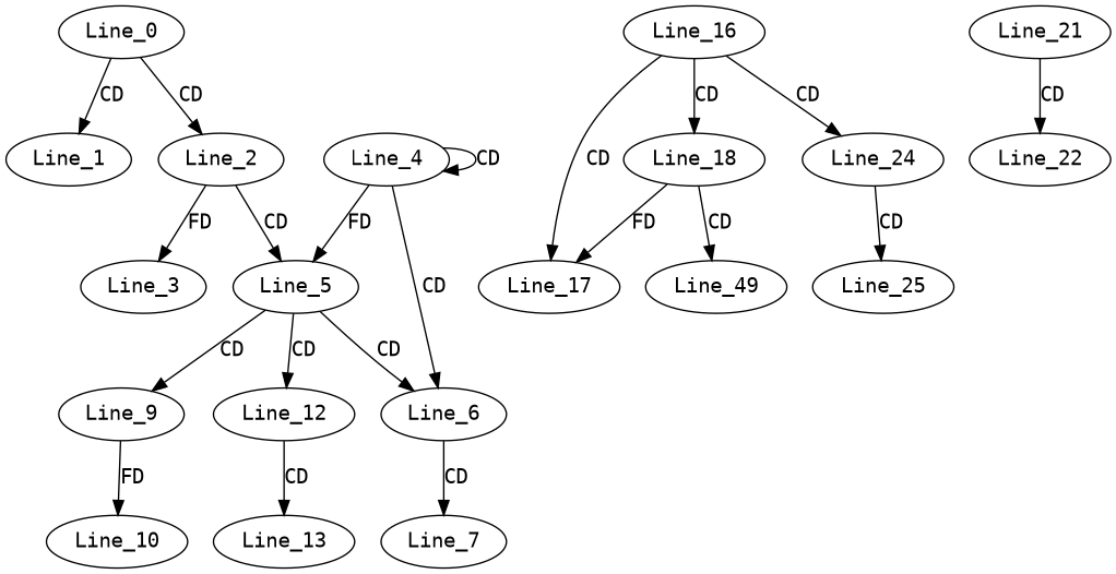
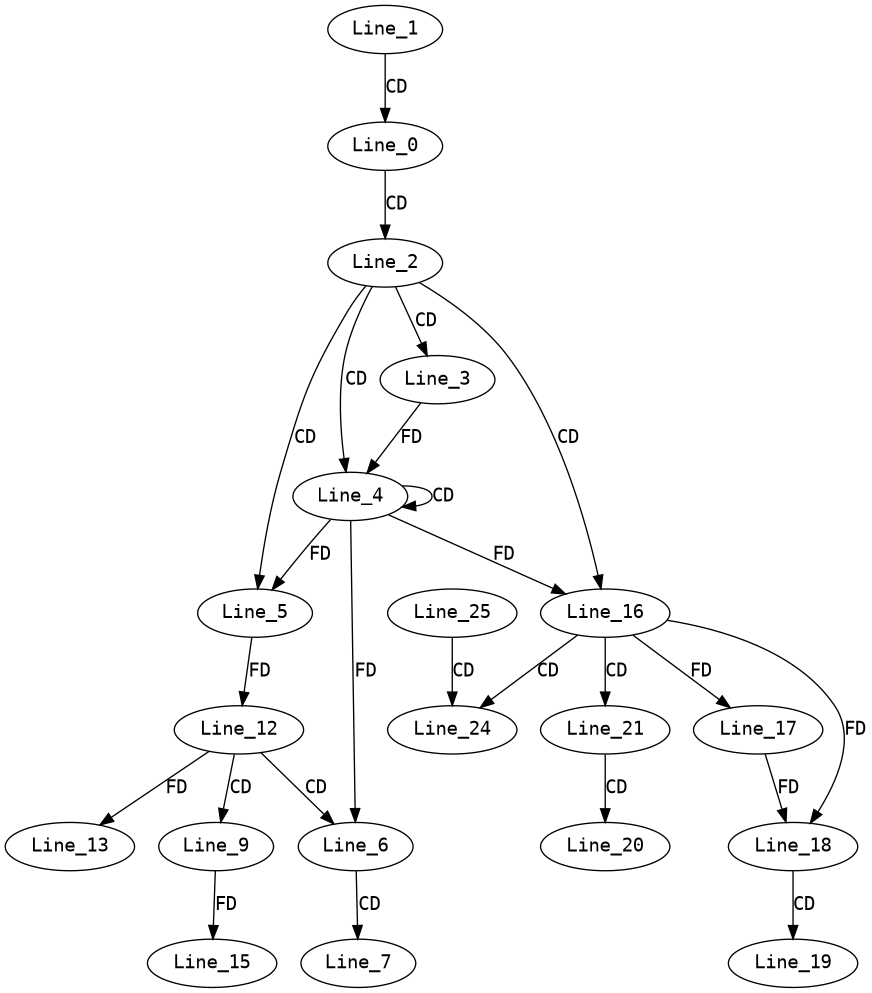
  digraph {
    fontname="DejaVu Sans Mono"
    node [fontname="DejaVu Sans Mono"]
    edge [fontname="DejaVu Sans Mono"]
    Line_0
    Line_1
    Line_2
    Line_3
    Line_4
    Line_5
    Line_16
    Line_6
    Line_9
    Line_12
    Line_17
    Line_18
    Line_21
    Line_24
    Line_7
-   Line_10
+   Line_10 [label=Line_15]
    Line_13
-   Line_19 [label=Line_49]
-   Line_22
+   Line_19
+   Line_22 [label=Line_20]
    Line_25
-   Line_0 -> Line_1 [label=CD]
+   Line_1 -> Line_0 [label=CD]
    Line_0 -> Line_2 [label=CD]
-   Line_2 -> Line_3 [label=FD]
+   Line_2 -> Line_3 [label=CD]
+   Line_2 -> Line_4 [label=CD]
    Line_2 -> Line_5 [label=CD]
+   Line_2 -> Line_16 [label=CD]
+   Line_3 -> Line_4 [label=FD]
    Line_4 -> Line_4 [label=CD]
    Line_4 -> Line_5 [label=FD]
-   Line_4 -> Line_6 [label=CD]
-   Line_5 -> Line_6 [label=CD]
-   Line_5 -> Line_9 [label=CD]
-   Line_5 -> Line_12 [label=CD]
-   Line_16 -> Line_17 [label=CD]
-   Line_16 -> Line_18 [label=CD]
+   Line_4 -> Line_16 [label=FD]
+   Line_4 -> Line_6 [label=FD]
+   Line_12 -> Line_6 [label=CD]
+   Line_12 -> Line_9 [label=CD]
+   Line_5 -> Line_12 [label=FD]
+   Line_16 -> Line_17 [label=FD]
+   Line_16 -> Line_18 [label=FD]
+   Line_16 -> Line_21 [label=CD]
    Line_16 -> Line_24 [label=CD]
    Line_6 -> Line_7 [label=CD]
    Line_9 -> Line_10 [label=FD]
-   Line_12 -> Line_13 [label=CD]
-   Line_18 -> Line_17 [label=FD]
+   Line_12 -> Line_13 [label=FD]
+   Line_17 -> Line_18 [label=FD]
    Line_18 -> Line_19 [label=CD]
    Line_21 -> Line_22 [label=CD]
-   Line_24 -> Line_25 [label=CD]
+   Line_25 -> Line_24 [label=CD]
  }
